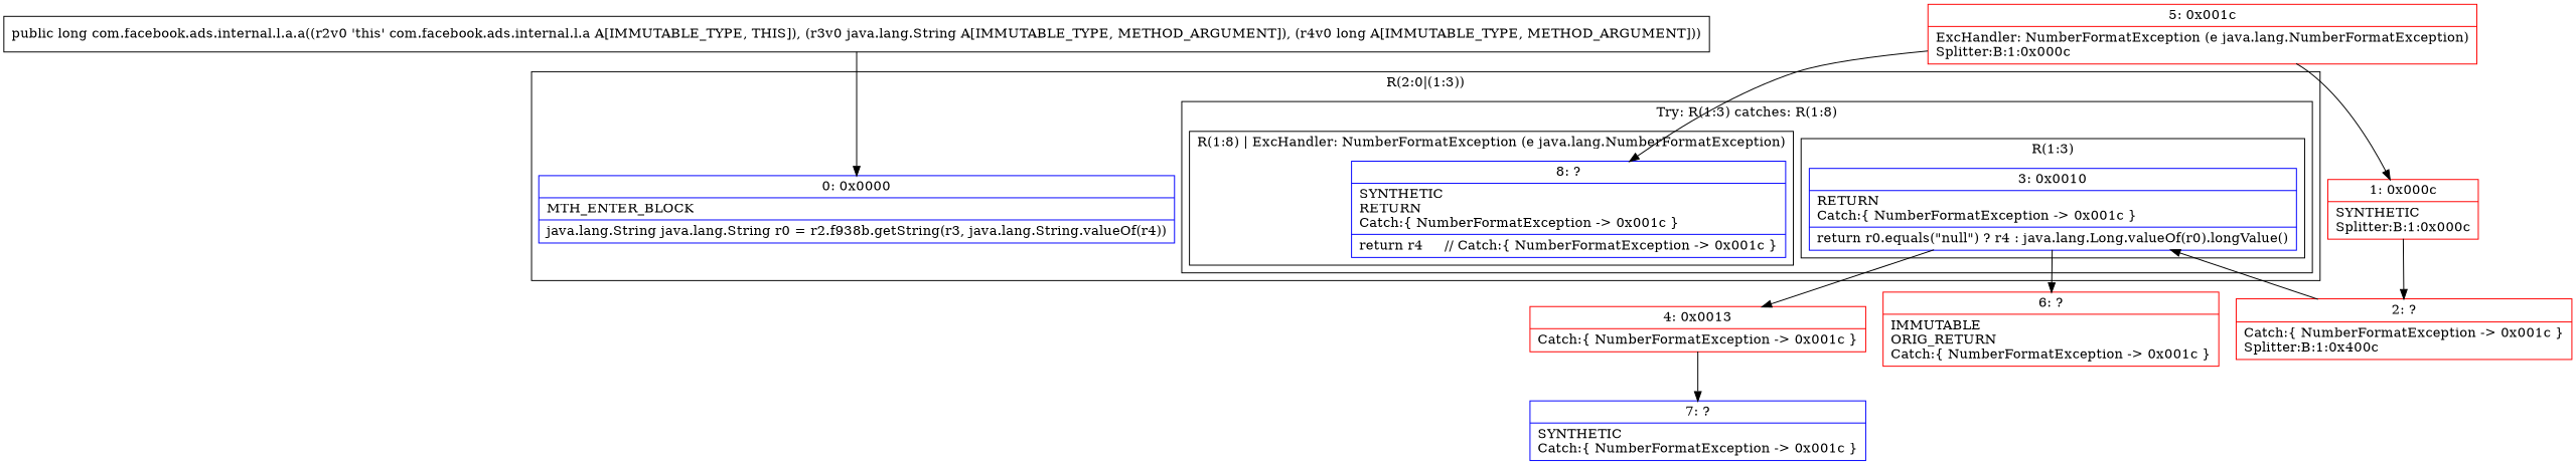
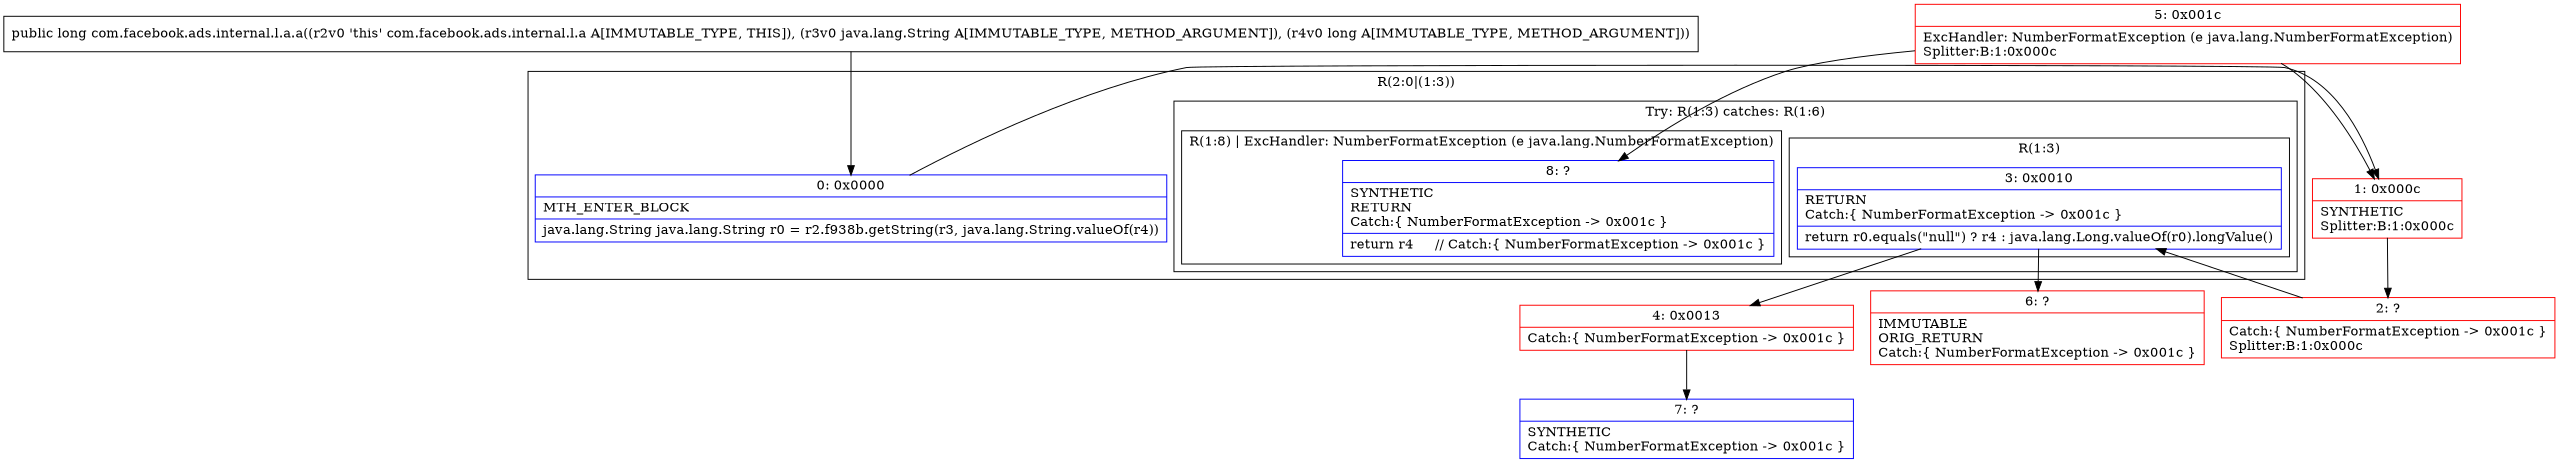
  digraph {
    node [color=red shape=record]
    n1 [color=blue label="{3\:\ 0x0010|RETURN\lCatch:\{ NumberFormatException \-\> 0x001c \}\l|return r0.equals(\"null\") ? r4 : java.lang.Long.valueOf(r0).longValue()\l}"]
    n2 [color=blue label="{8\:\ ?|SYNTHETIC\lRETURN\lCatch:\{ NumberFormatException \-\> 0x001c \}\l|return r4     \/\/ Catch:\{ NumberFormatException \-\> 0x001c \}\l}"]
    n3 [color=blue label="{0\:\ 0x0000|MTH_ENTER_BLOCK\l|java.lang.String java.lang.String r0 = r2.f938b.getString(r3, java.lang.String.valueOf(r4))\l}"]
    n4 [label="{4\:\ 0x0013|Catch:\{ NumberFormatException \-\> 0x001c \}\l}"]
    n5 [label="{6\:\ ?|IMMUTABLE\lORIG_RETURN\lCatch:\{ NumberFormatException \-\> 0x001c \}\l}"]
    n6 [label="{1\:\ 0x000c|SYNTHETIC\lSplitter:B:1:0x000c\l}"]
-   n7 [label="{2\:\ ?|Catch:\{ NumberFormatException \-\> 0x001c \}\lSplitter:B:1:0x400c\l}"]
+   n7 [label="{2\:\ ?|Catch:\{ NumberFormatException \-\> 0x001c \}\lSplitter:B:1:0x000c\l}"]
    n8 [color=blue label="{7\:\ ?|SYNTHETIC\lCatch:\{ NumberFormatException \-\> 0x001c \}\l}"]
    n9 [label="{5\:\ 0x001c|ExcHandler: NumberFormatException (e java.lang.NumberFormatException)\lSplitter:B:1:0x000c\l}"]
    n10 [label="{public long com.facebook.ads.internal.l.a.a((r2v0 'this' com.facebook.ads.internal.l.a A[IMMUTABLE_TYPE, THIS]), (r3v0 java.lang.String A[IMMUTABLE_TYPE, METHOD_ARGUMENT]), (r4v0 long A[IMMUTABLE_TYPE, METHOD_ARGUMENT])) }" color=""]
    subgraph cluster_1 {
      label="R(2:0|(1:3))"
      n3
      subgraph cluster_2 {
-       label="Try: R(1:3) catches: R(1:8)"
+       label="Try: R(1:3) catches: R(1:6)"
        subgraph cluster_3 {
          label="R(1:3)"
          n1
        }
        subgraph cluster_4 {
          label="R(1:8) | ExcHandler: NumberFormatException (e java.lang.NumberFormatException)\l"
          n2
        }
      }
    }
    subgraph cluster_5 {
      label="R(1:8) | ExcHandler: NumberFormatException (e java.lang.NumberFormatException)\l"
    }
    n1 -> n4
    n1 -> n5
+   n3 -> n6
    n4 -> n8
    n6 -> n7
    n7 -> n1
    n9 -> n2
    n9 -> n6
    n10 -> n3
  }
